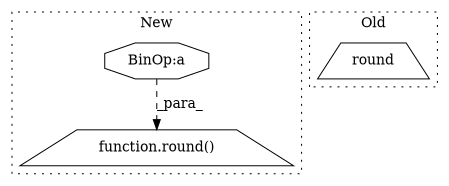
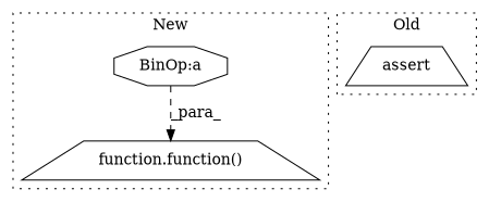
  digraph {
    node [shape=trapezium]
-   n1 [a=75 l="6,1" label="function.round()" s="1256,1295"]
+   n1 [a=75 l="6,1" label="function.function()" s="1256,1295"]
    n2 [a=82 l=3 label="BinOp:a" s=1281 shape=octagon]
-   n3 [a=65 l=7 label=round s=1180]
+   n3 [a=65 l=7 label=assert s=1180]
    subgraph cluster_1 {
      label=New
      style=dotted
      n1
      n2
    }
    subgraph cluster_2 {
      label=Old
      style=dotted
      n3
    }
    n2 -> n1 [label=_para_ style=dashed]
  }
